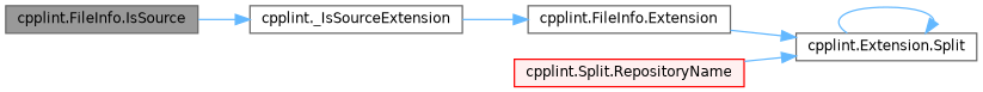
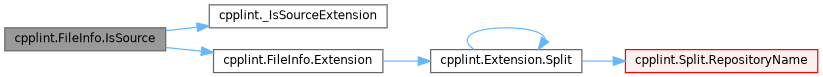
  digraph {
    rankdir=LR
    node [color=grey40 fillcolor=white fontname=Helvetica fontsize=10 shape=box style=filled]
    edge [color=steelblue1 fontname=Helvetica fontsize=10 labelfontname=Helvetica labelfontsize=10 style=solid]
    n1 [color=gray40 fillcolor=grey60 fontcolor=black height=0.2 label="cpplint.FileInfo.IsSource" width=0.4]
    n2 [height=0.2 label="cpplint._IsSourceExtension" width=0.4]
    n3 [height=0.2 label="cpplint.FileInfo.Extension" width=0.4]
    n4 [height=0.2 label="cpplint.Extension.Split" width=0.4]
    n5 [color=red fillcolor="#FFF0F0" height=0.2 label="cpplint.Split.RepositoryName" width=0.4]
    n1 -> n2
-   n2 -> n3
+   n1 -> n3
    n3 -> n4
    n4 -> n4
-   n5 -> n4
+   n4 -> n5
  }
